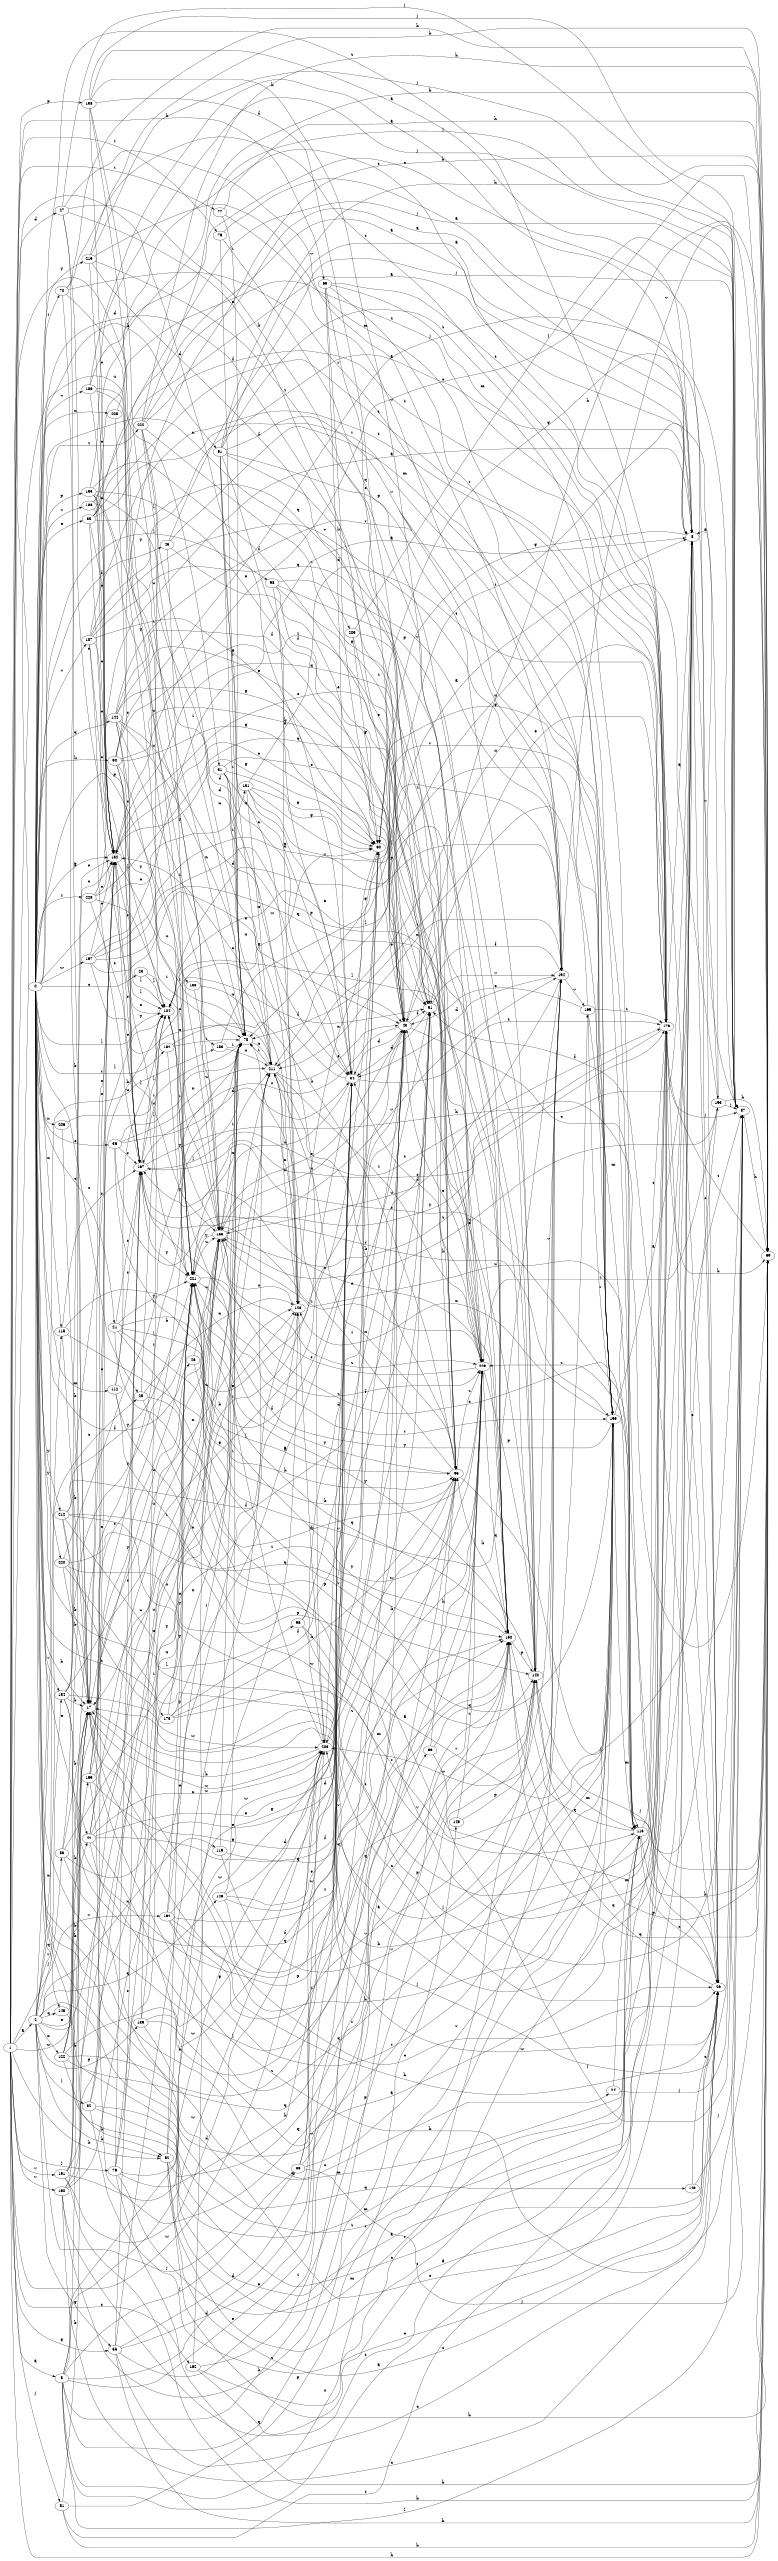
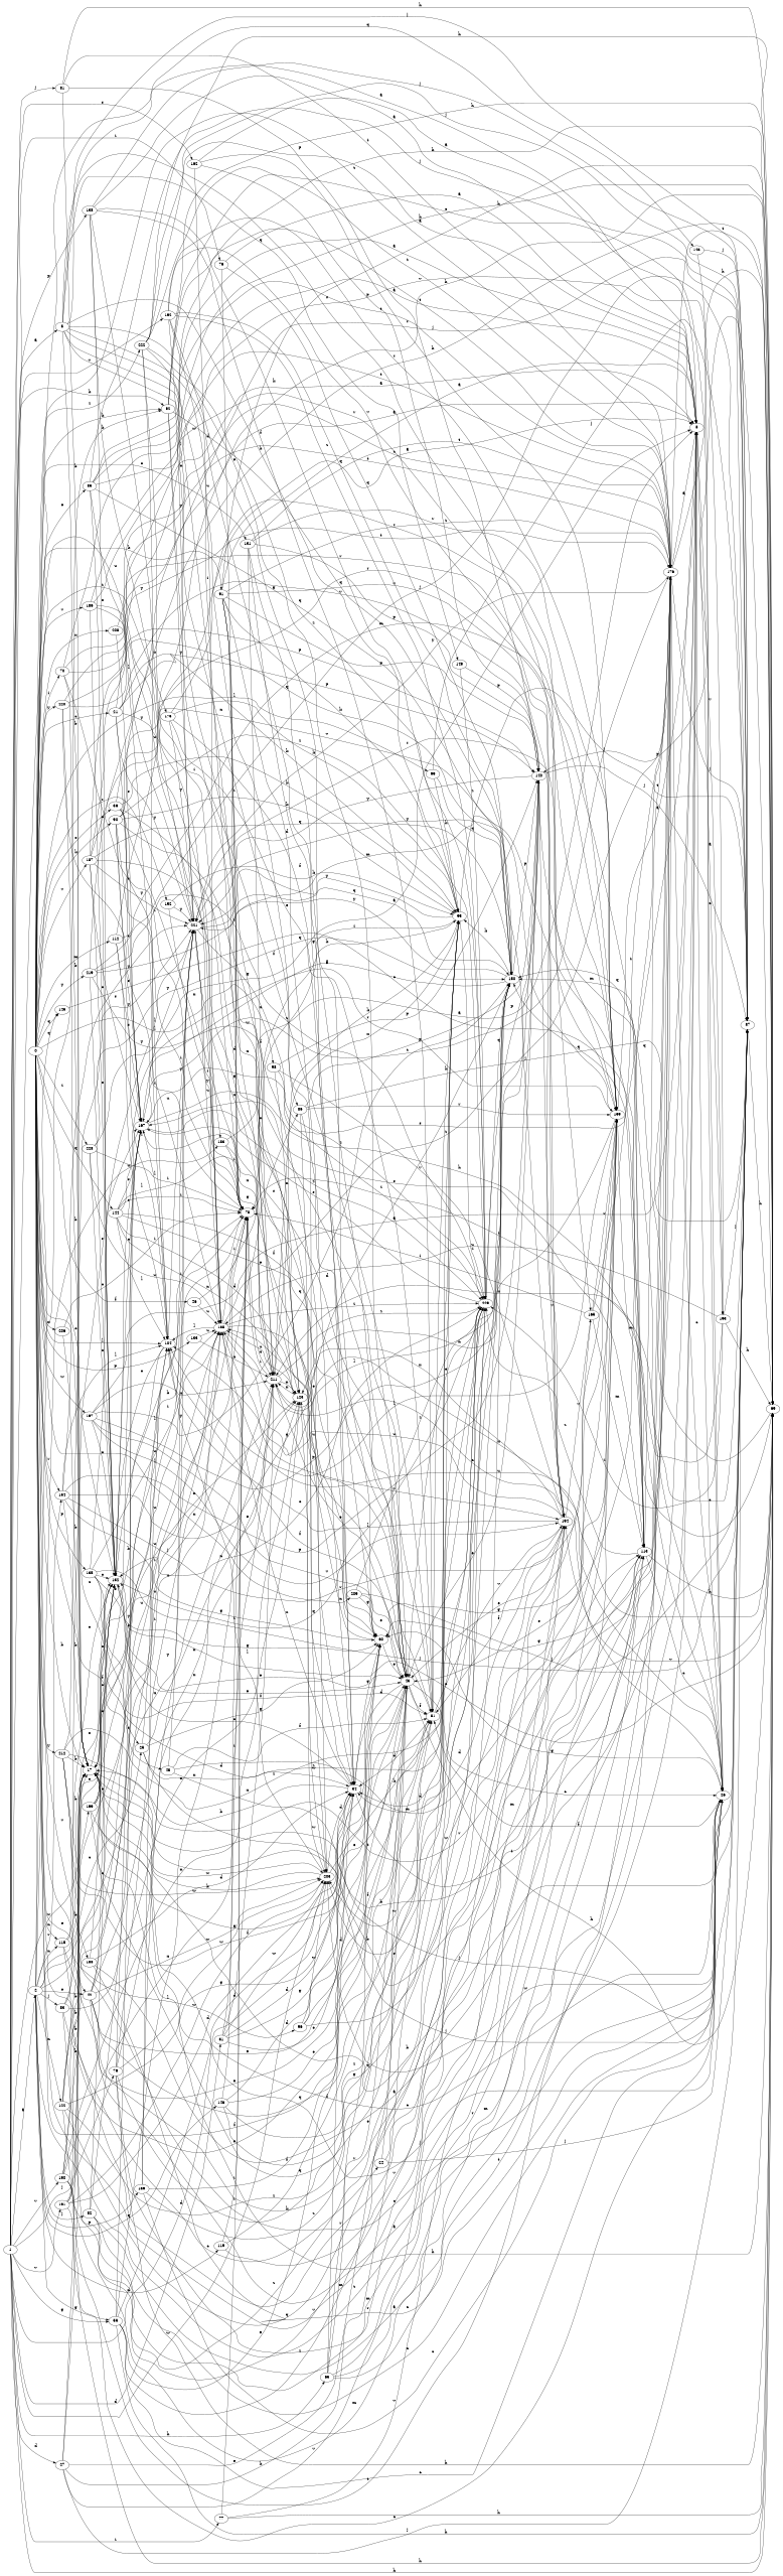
  strict digraph {
    rankdir=LR
    0
    17
    21
-   23
    24
    25
    35
    36
    42
    45
    46
    51
    70
    90
    91
    92
    96
    98
    99
    104
    112
    113
    115
    131
    132
    133
    135
    143
    144
    145
    152
    154
    173
    176
    186
    187
    188
    197
    206
    208
    209
    212
    219
    220
    222
    228
    69
    203
    87
    123
    26
    95
    167
    193
    140
    194
    221
    185
    43
    60
    229
    8
    150
    159
    34
    211
    78
    1
    2
    5
    27
    31
    55
    65
    76
    77
    79
    81
    138
    162
    183
    190
    191
    192
    199
    82
    83
    86
    119
    122
    139
    146
    149
    165
    0 -> 17 [label=b]
    0 -> 21 [label=c]
-   0 -> 23 [label=c]
    0 -> 24 [label=c]
    0 -> 25 [label=c]
    0 -> 35 [label=e]
    0 -> 36 [label=e]
    0 -> 42 [label=e]
    0 -> 45 [label=f]
    0 -> 46 [label=f]
    0 -> 51 [label=f]
    0 -> 70 [label=i]
    0 -> 90 [label=k]
    0 -> 91 [label=k]
    0 -> 92 [label=k]
    0 -> 96 [label=l]
    0 -> 98 [label=l]
    0 -> 99 [label=l]
    0 -> 104 [label=l]
    0 -> 112 [label=m]
    0 -> 113 [label=m]
    0 -> 115 [label=n]
    0 -> 131 [label=o]
    0 -> 132 [label=o]
    0 -> 133 [label=p]
    0 -> 135 [label=p]
    0 -> 143 [label=q]
    0 -> 144 [label=q]
    0 -> 145 [label=q]
    0 -> 152 [label=r]
    0 -> 154 [label=r]
    0 -> 173 [label=t]
    0 -> 176 [label=t]
    0 -> 186 [label=v]
    0 -> 187 [label=v]
    0 -> 188 [label=v]
    0 -> 197 [label=w]
    0 -> 206 [label=x]
    0 -> 208 [label=x]
    0 -> 209 [label=x]
    0 -> 212 [label=y]
    0 -> 219 [label=y]
    0 -> 220 [label=y]
    0 -> 222 [label=z]
    0 -> 228 [label=z]
    17 -> 132 [label=o]
    17 -> 69 [label=h]
    17 -> 203 [label=w]
    17 -> 87 [label=j]
    17 -> 123 [label=n]
    17 -> 26 [label=c]
    21 -> 51 [label=f]
    21 -> 95 [label=k]
    21 -> 167 [label=s]
    21 -> 193 [label=v]
    21 -> 140 [label=p]
    21 -> 194 [label=v]
    21 -> 221 [label=y]
-   23 -> 104 [label=l]
-   23 -> 185 [label=u]
    24 -> 113 [label=m]
    24 -> 87 [label=j]
-   98 -> 43 [label=e]
+   24 -> 43 [label=e]
    25 -> 104 [label=l]
    25 -> 87 [label=j]
    25 -> 123 [label=n]
-   167 -> 60 [label=g]
+   25 -> 60 [label=g]
    25 -> 229 [label=z]
    35 -> 104 [label=l]
    35 -> 132 [label=o]
    35 -> 176 [label=t]
    35 -> 69 [label=h]
    35 -> 87 [label=j]
    35 -> 8 [label=a]
    35 -> 150 [label=q]
    35 -> 159 [label=r]
    36 -> 95 [label=k]
    36 -> 167 [label=s]
    36 -> 159 [label=r]
    36 -> 34 [label=d]
    36 -> 211 [label=x]
    36 -> 78 [label=i]
    42 -> 132 [label=o]
    42 -> 203 [label=w]
    42 -> 123 [label=n]
    42 -> 185 [label=u]
    42 -> 43 [label=e]
    42 -> 8 [label=a]
    42 -> 150 [label=q]
    42 -> 159 [label=r]
    45 -> 51 [label=f]
    45 -> 113 [label=m]
    45 -> 87 [label=j]
    45 -> 221 [label=y]
    46 -> 95 [label=k]
    46 -> 185 [label=u]
    51 -> 95 [label=k]
    51 -> 194 [label=v]
    51 -> 34 [label=d]
    70 -> 17 [label=b]
    70 -> 176 [label=t]
    70 -> 69 [label=h]
    70 -> 159 [label=r]
    70 -> 78 [label=i]
    90 -> 104 [label=l]
    90 -> 69 [label=h]
    90 -> 87 [label=j]
    90 -> 95 [label=k]
    90 -> 167 [label=s]
    90 -> 185 [label=u]
    90 -> 60 [label=g]
    90 -> 229 [label=z]
    91 -> 176 [label=t]
    91 -> 69 [label=h]
    91 -> 123 [label=n]
    91 -> 95 [label=k]
    91 -> 140 [label=p]
    91 -> 194 [label=v]
    91 -> 8 [label=a]
    91 -> 34 [label=d]
    91 -> 211 [label=x]
    91 -> 78 [label=i]
    92 -> 176 [label=t]
    92 -> 69 [label=h]
    92 -> 203 [label=w]
    92 -> 26 [label=c]
    92 -> 221 [label=y]
    92 -> 150 [label=q]
    96 -> 51 [label=f]
    96 -> 203 [label=w]
    96 -> 43 [label=e]
    96 -> 159 [label=r]
    98 -> 123 [label=n]
    98 -> 140 [label=p]
    98 -> 194 [label=v]
    98 -> 229 [label=z]
    99 -> 87 [label=j]
    99 -> 95 [label=k]
    99 -> 150 [label=q]
    104 -> 17 [label=b]
    104 -> 51 [label=f]
    104 -> 132 [label=o]
    104 -> 221 [label=y]
    112 -> 104 [label=l]
    112 -> 113 [label=m]
    112 -> 167 [label=s]
    112 -> 8 [label=a]
    113 -> 17 [label=b]
    113 -> 176 [label=t]
    113 -> 69 [label=h]
    113 -> 26 [label=c]
    113 -> 167 [label=s]
    113 -> 229 [label=z]
    113 -> 150 [label=q]
    115 -> 17 [label=b]
    115 -> 167 [label=s]
    115 -> 43 [label=e]
    115 -> 159 [label=r]
    131 -> 176 [label=t]
    131 -> 140 [label=p]
    131 -> 43 [label=e]
    131 -> 60 [label=g]
    131 -> 159 [label=r]
    131 -> 211 [label=x]
    132 -> 167 [label=s]
    132 -> 43 [label=e]
    132 -> 60 [label=g]
    132 -> 150 [label=q]
    132 -> 78 [label=i]
    133 -> 185 [label=u]
    133 -> 211 [label=x]
    135 -> 51 [label=f]
    135 -> 132 [label=o]
    135 -> 87 [label=j]
    135 -> 221 [label=y]
    135 -> 185 [label=u]
    135 -> 43 [label=e]
    135 -> 34 [label=d]
    143 -> 87 [label=j]
    143 -> 26 [label=c]
    144 -> 51 [label=f]
    144 -> 104 [label=l]
    144 -> 123 [label=n]
    144 -> 167 [label=s]
    144 -> 43 [label=e]
    144 -> 60 [label=g]
    144 -> 159 [label=r]
    144 -> 34 [label=d]
    144 -> 78 [label=i]
    145 -> 26 [label=c]
    152 -> 95 [label=k]
    152 -> 221 [label=y]
    152 -> 78 [label=i]
    154 -> 17 [label=b]
    154 -> 104 [label=l]
    154 -> 140 [label=p]
    154 -> 221 [label=y]
    154 -> 60 [label=g]
    154 -> 150 [label=q]
    154 -> 159 [label=r]
    173 -> 51 [label=f]
    173 -> 95 [label=k]
    173 -> 221 [label=y]
    173 -> 43 [label=e]
    173 -> 159 [label=r]
    176 -> 17 [label=b]
    176 -> 69 [label=h]
    176 -> 87 [label=j]
    176 -> 26 [label=c]
    176 -> 221 [label=y]
    176 -> 43 [label=e]
    176 -> 8 [label=a]
    186 -> 132 [label=o]
    186 -> 176 [label=t]
    186 -> 221 [label=y]
    186 -> 185 [label=u]
    186 -> 8 [label=a]
    187 -> 132 [label=o]
    187 -> 176 [label=t]
    187 -> 167 [label=s]
    187 -> 194 [label=v]
    187 -> 221 [label=y]
    187 -> 60 [label=g]
    187 -> 8 [label=a]
    187 -> 150 [label=q]
    188 -> 132 [label=o]
    188 -> 26 [label=c]
    188 -> 8 [label=a]
    188 -> 34 [label=d]
    197 -> 132 [label=o]
    197 -> 140 [label=p]
    197 -> 194 [label=v]
    197 -> 43 [label=e]
    197 -> 8 [label=a]
    197 -> 150 [label=q]
    197 -> 211 [label=x]
    206 -> 17 [label=b]
    206 -> 78 [label=i]
    208 -> 176 [label=t]
    208 -> 167 [label=s]
    209 -> 87 [label=j]
    209 -> 43 [label=e]
    209 -> 60 [label=g]
    209 -> 229 [label=z]
    212 -> 17 [label=b]
    212 -> 51 [label=f]
    212 -> 176 [label=t]
    212 -> 203 [label=w]
    212 -> 26 [label=c]
    212 -> 221 [label=y]
    212 -> 229 [label=z]
    219 -> 51 [label=f]
    219 -> 113 [label=m]
    219 -> 132 [label=o]
    219 -> 69 [label=h]
    219 -> 87 [label=j]
    219 -> 229 [label=z]
    220 -> 17 [label=b]
    220 -> 140 [label=p]
    220 -> 8 [label=a]
    220 -> 150 [label=q]
    220 -> 78 [label=i]
    222 -> 104 [label=l]
    222 -> 176 [label=t]
    222 -> 69 [label=h]
    222 -> 87 [label=j]
    222 -> 123 [label=n]
    222 -> 229 [label=z]
    222 -> 8 [label=a]
    222 -> 78 [label=i]
    228 -> 132 [label=o]
    228 -> 185 [label=u]
    228 -> 8 [label=a]
    228 -> 150 [label=q]
    228 -> 78 [label=i]
    69 -> 132 [label=o]
    69 -> 176 [label=t]
    69 -> 140 [label=p]
    69 -> 194 [label=v]
    69 -> 185 [label=u]
    69 -> 150 [label=q]
    203 -> 17 [label=b]
    203 -> 104 [label=l]
    203 -> 95 [label=k]
    203 -> 34 [label=d]
    87 -> 69 [label=h]
    87 -> 78 [label=i]
    123 -> 203 [label=w]
    123 -> 185 [label=u]
    123 -> 211 [label=x]
    26 -> 17 [label=b]
    26 -> 51 [label=f]
    26 -> 203 [label=w]
    26 -> 60 [label=g]
    26 -> 150 [label=q]
    26 -> 211 [label=x]
    95 -> 203 [label=w]
    95 -> 87 [label=j]
    95 -> 221 [label=y]
    95 -> 229 [label=z]
    95 -> 211 [label=x]
    95 -> 78 [label=i]
    167 -> 104 [label=l]
    167 -> 132 [label=o]
    167 -> 176 [label=t]
    167 -> 69 [label=h]
    167 -> 221 [label=y]
    167 -> 229 [label=z]
    193 -> 69 [label=h]
    193 -> 87 [label=j]
    193 -> 185 [label=u]
    193 -> 229 [label=z]
    193 -> 8 [label=a]
    193 -> 211 [label=x]
    140 -> 104 [label=l]
    140 -> 113 [label=m]
    140 -> 87 [label=j]
    140 -> 194 [label=v]
    140 -> 221 [label=y]
    140 -> 43 [label=e]
    194 -> 51 [label=f]
    194 -> 104 [label=l]
    194 -> 203 [label=w]
    194 -> 185 [label=u]
    194 -> 34 [label=d]
    194 -> 211 [label=x]
    194 -> 165 [label=v]
    221 -> 185 [label=u]
    221 -> 229 [label=z]
    221 -> 150 [label=q]
    221 -> 159 [label=r]
    221 -> 211 [label=x]
    185 -> 104 [label=l]
    185 -> 176 [label=t]
    185 -> 26 [label=c]
    185 -> 194 [label=v]
    185 -> 221 [label=y]
    185 -> 43 [label=e]
    185 -> 229 [label=z]
    185 -> 78 [label=i]
    43 -> 51 [label=f]
    43 -> 69 [label=h]
    43 -> 26 [label=c]
    43 -> 167 [label=s]
    43 -> 185 [label=u]
    43 -> 34 [label=d]
    60 -> 123 [label=n]
    60 -> 43 [label=e]
    229 -> 132 [label=o]
    229 -> 167 [label=s]
    229 -> 140 [label=p]
    229 -> 43 [label=e]
    229 -> 150 [label=q]
    229 -> 34 [label=d]
    8 -> 26 [label=c]
    8 -> 167 [label=s]
    8 -> 193 [label=v]
    8 -> 60 [label=g]
    150 -> 95 [label=k]
    150 -> 167 [label=s]
    150 -> 140 [label=p]
    150 -> 221 [label=y]
    159 -> 104 [label=l]
    159 -> 113 [label=m]
    159 -> 123 [label=n]
    159 -> 221 [label=y]
    159 -> 60 [label=g]
    159 -> 8 [label=a]
    34 -> 17 [label=b]
    34 -> 132 [label=o]
    34 -> 176 [label=t]
    34 -> 185 [label=u]
    34 -> 60 [label=g]
    211 -> 123 [label=n]
    211 -> 95 [label=k]
    211 -> 43 [label=e]
    211 -> 229 [label=z]
    211 -> 78 [label=i]
    78 -> 17 [label=b]
    78 -> 211 [label=x]
    1 -> 92 [label=k]
    1 -> 69 [label=h]
    1 -> 203 [label=w]
    1 -> 34 [label=d]
    1 -> 2 [label=a]
    1 -> 5 [label=a]
    1 -> 27 [label=d]
    1 -> 31 [label=d]
    1 -> 55 [label=g]
    1 -> 65 [label=h]
    1 -> 76 [label=i]
    1 -> 77 [label=i]
    1 -> 79 [label=j]
    1 -> 81 [label=j]
    1 -> 138 [label=p]
    1 -> 162 [label=s]
    1 -> 183 [label=u]
    1 -> 190 [label=v]
    1 -> 191 [label=v]
    1 -> 192 [label=v]
    1 -> 199 [label=w]
    2 -> 25 [label=c]
    2 -> 42 [label=e]
    2 -> 92 [label=k]
    2 -> 115 [label=n]
    2 -> 145 [label=q]
    2 -> 154 [label=r]
    2 -> 176 [label=t]
    2 -> 211 [label=x]
    2 -> 55 [label=g]
    2 -> 183 [label=u]
    2 -> 82 [label=j]
    2 -> 83 [label=j]
    2 -> 86 [label=j]
    2 -> 119 [label=n]
    2 -> 122 [label=n]
    2 -> 139 [label=p]
    2 -> 146 [label=q]
    5 -> 17 [label=b]
    5 -> 203 [label=w]
    5 -> 87 [label=j]
    5 -> 123 [label=n]
    5 -> 95 [label=k]
    5 -> 43 [label=e]
    5 -> 8 [label=a]
    5 -> 34 [label=d]
    5 -> 86 [label=j]
    5 -> 149 [label=q]
    5 -> 165 [label=s]
    27 -> 17 [label=b]
    27 -> 132 [label=o]
    27 -> 87 [label=j]
    27 -> 95 [label=k]
    27 -> 194 [label=v]
    27 -> 43 [label=e]
    31 -> 203 [label=w]
    31 -> 43 [label=e]
    31 -> 60 [label=g]
    31 -> 34 [label=d]
    31 -> 211 [label=x]
    31 -> 78 [label=i]
    55 -> 69 [label=h]
    55 -> 26 [label=c]
    55 -> 167 [label=s]
    55 -> 43 [label=e]
    55 -> 229 [label=z]
    55 -> 34 [label=d]
    55 -> 211 [label=x]
    65 -> 113 [label=m]
    65 -> 176 [label=t]
    65 -> 43 [label=e]
    65 -> 60 [label=g]
    65 -> 159 [label=r]
    65 -> 34 [label=d]
    76 -> 8 [label=a]
    76 -> 150 [label=q]
    76 -> 78 [label=i]
    77 -> 69 [label=h]
    77 -> 194 [label=v]
    77 -> 78 [label=i]
    79 -> 69 [label=h]
    79 -> 203 [label=w]
    79 -> 95 [label=k]
    79 -> 167 [label=s]
    79 -> 185 [label=u]
    79 -> 159 [label=r]
    79 -> 211 [label=x]
    81 -> 17 [label=b]
    81 -> 176 [label=t]
    81 -> 69 [label=h]
    81 -> 140 [label=p]
    138 -> 51 [label=f]
    138 -> 132 [label=o]
    138 -> 87 [label=j]
    138 -> 95 [label=k]
    138 -> 221 [label=y]
    138 -> 185 [label=u]
    138 -> 8 [label=a]
    162 -> 140 [label=p]
    162 -> 185 [label=u]
    162 -> 8 [label=a]
    162 -> 159 [label=r]
    183 -> 8 [label=a]
    183 -> 211 [label=x]
    183 -> 78 [label=i]
    190 -> 17 [label=b]
    190 -> 176 [label=t]
    190 -> 123 [label=n]
    190 -> 26 [label=c]
    190 -> 185 [label=u]
    190 -> 229 [label=z]
    190 -> 211 [label=x]
    191 -> 17 [label=b]
    191 -> 69 [label=h]
    191 -> 203 [label=w]
    191 -> 221 [label=y]
    191 -> 34 [label=d]
    191 -> 78 [label=i]
    192 -> 194 [label=v]
    192 -> 221 [label=y]
    192 -> 60 [label=g]
    192 -> 229 [label=z]
    192 -> 150 [label=q]
    192 -> 159 [label=r]
    192 -> 78 [label=i]
    199 -> 132 [label=o]
    199 -> 167 [label=s]
    199 -> 185 [label=u]
    199 -> 60 [label=g]
    199 -> 150 [label=q]
    199 -> 78 [label=i]
    82 -> 113 [label=m]
    82 -> 132 [label=o]
    82 -> 26 [label=c]
    82 -> 185 [label=u]
    82 -> 8 [label=a]
    83 -> 17 [label=b]
    83 -> 132 [label=o]
    83 -> 123 [label=n]
    83 -> 194 [label=v]
    83 -> 43 [label=e]
    86 -> 203 [label=w]
    86 -> 87 [label=j]
    86 -> 140 [label=p]
    86 -> 159 [label=r]
    86 -> 34 [label=d]
    119 -> 51 [label=f]
    119 -> 194 [label=v]
    119 -> 78 [label=i]
    122 -> 17 [label=b]
    122 -> 113 [label=m]
    122 -> 132 [label=o]
    122 -> 60 [label=g]
    122 -> 229 [label=z]
    122 -> 150 [label=q]
    122 -> 78 [label=i]
    139 -> 51 [label=f]
    139 -> 104 [label=l]
    139 -> 26 [label=c]
    139 -> 221 [label=y]
    139 -> 229 [label=z]
    146 -> 43 [label=e]
    146 -> 229 [label=z]
    146 -> 150 [label=q]
    146 -> 34 [label=d]
    146 -> 78 [label=i]
    149 -> 140 [label=p]
    149 -> 229 [label=z]
    165 -> 113 [label=m]
    165 -> 176 [label=t]
    165 -> 43 [label=e]
    165 -> 159 [label=r]
    165 -> 78 [label=i]
  }
